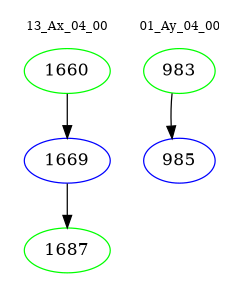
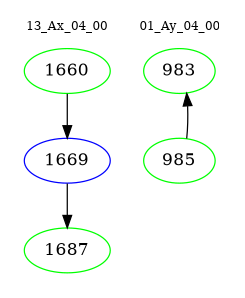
  digraph {
    node [color=green]
    edge [color=black]
    n1 [label=1660]
    n2 [color=blue label=1669]
    n3 [label=1687]
    n4 [label=983]
-   n5 [color=blue label=985]
+   n5 [label=985]
    subgraph cluster_1 {
      color=white
      fontsize=10
      label="13_Ax_04_00"
      n1
      n2
      n3
    }
    subgraph cluster_2 {
      color=white
      fontsize=10
      label="01_Ay_04_00"
      n4
      n5
    }
    n1 -> n2
    n2 -> n3
-   n4 -> n5
+   n5 -> n4
  }
